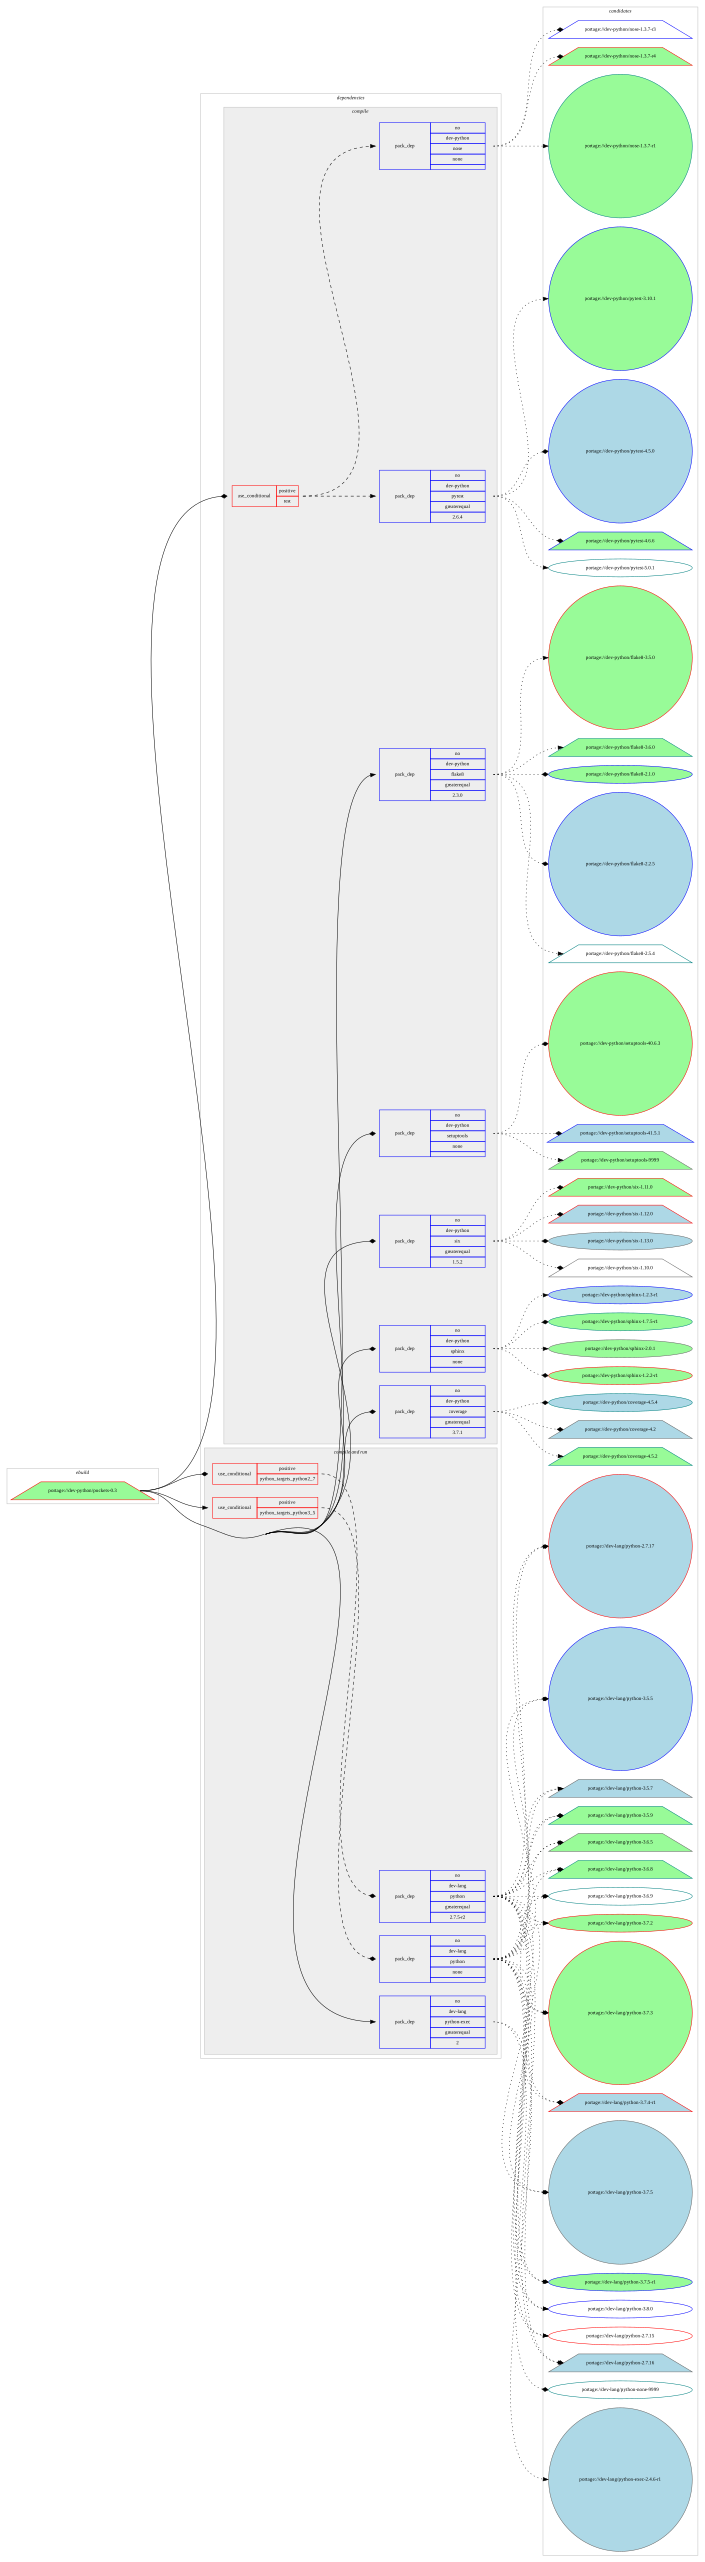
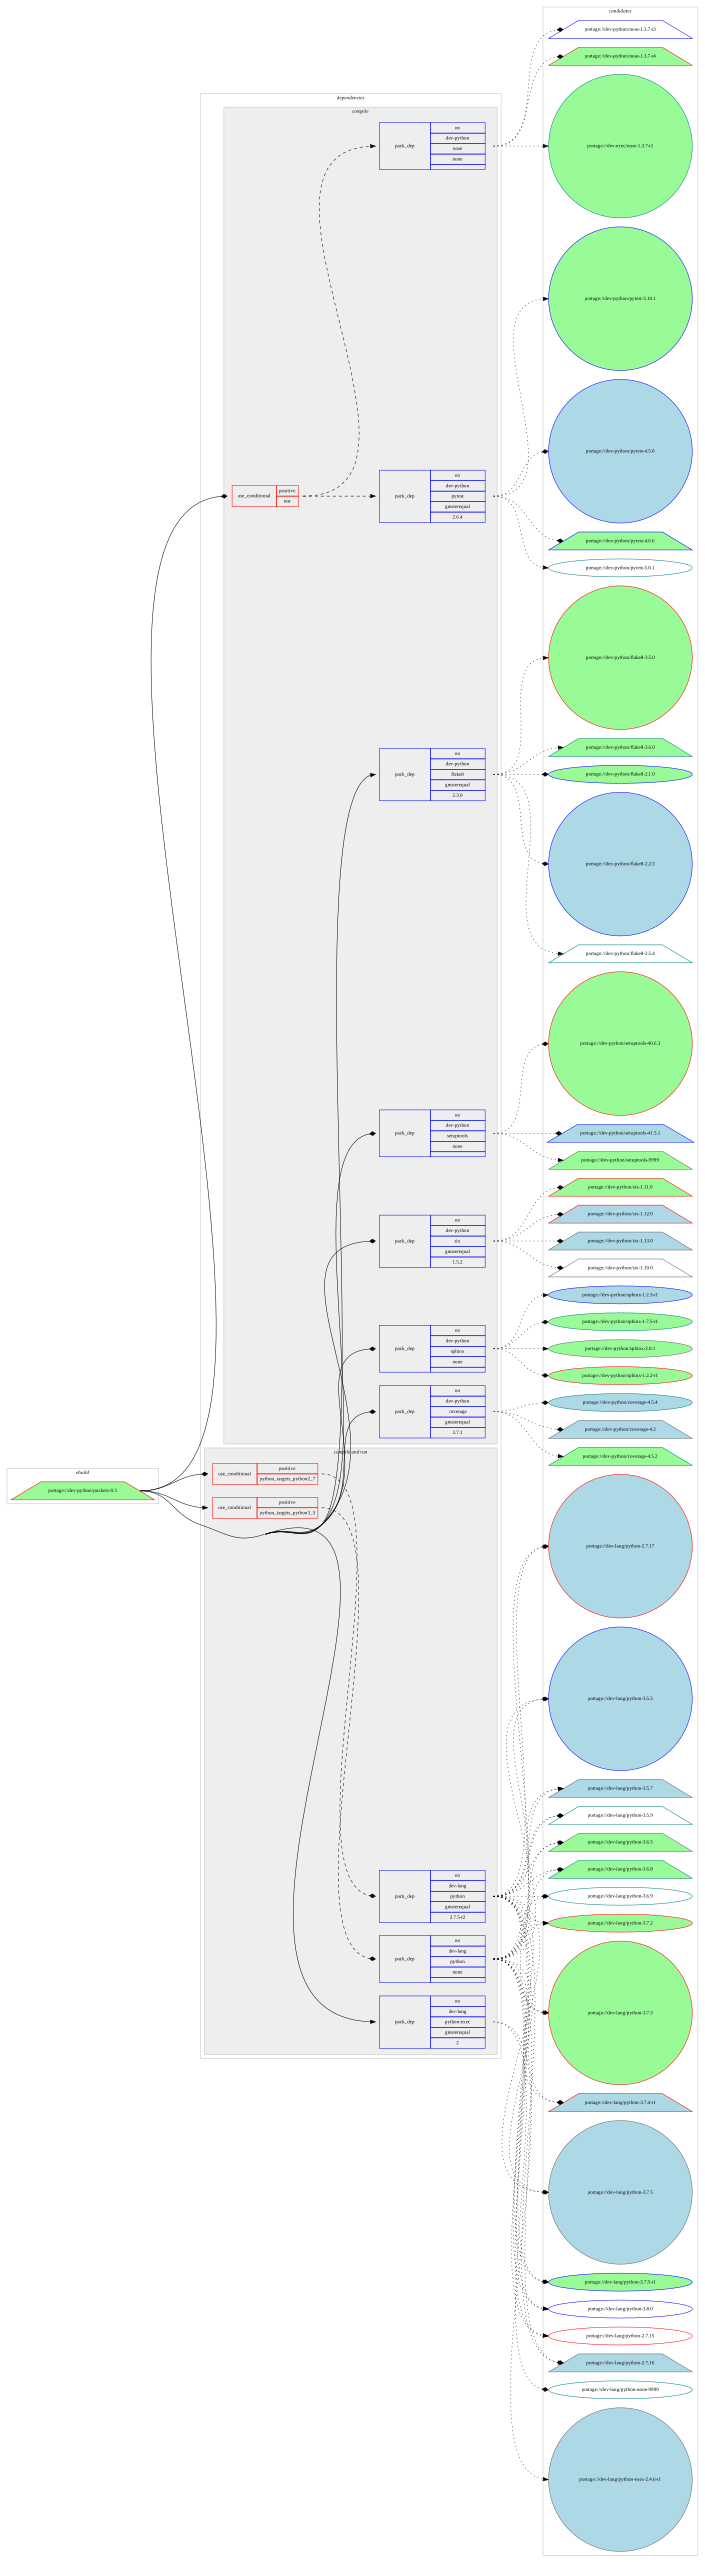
  digraph {
    compound=true
    concentrate=true
    fontname="Liberation Serif"
    fontsize=10
    newrank=true
    rankdir=LR
    ranksep=1.5
    node [color=blue fillcolor=palegreen fontname="Liberation Serif" fontsize=10 shape=trapezium style=filled]
    edge [arrowhead=diamond fontname="Liberation Serif" headport=w style=dotted tailport=e weight=100]
    n1 [color=red label="portage://dev-python/pockets-0.3" width=4]
    n2 [label=<<TABLE BORDER="0" CELLBORDER="1" CELLSPACING="0" CELLPADDING="4" WIDTH="220"><TR><TD ROWSPAN="6" CELLPADDING="30">pack_dep</TD></TR><TR><TD WIDTH="110">no</TD></TR><TR><TD>dev-python</TD></TR><TR><TD>pytest</TD></TR><TR><TD>greaterequal</TD></TR><TR><TD>2.6.4</TD></TR></TABLE>> shape=none fillcolor="" style=""]
    n3 [label=<<TABLE BORDER="0" CELLBORDER="1" CELLSPACING="0" CELLPADDING="4" WIDTH="220"><TR><TD ROWSPAN="6" CELLPADDING="30">pack_dep</TD></TR><TR><TD WIDTH="110">no</TD></TR><TR><TD>dev-python</TD></TR><TR><TD>nose</TD></TR><TR><TD>none</TD></TR><TR><TD></TD></TR></TABLE>> shape=none fillcolor="" style=""]
    n4 [color=red label=<<TABLE BORDER="0" CELLBORDER="1" CELLSPACING="0" CELLPADDING="4"><TR><TD ROWSPAN="3" CELLPADDING="10">use_conditional</TD></TR><TR><TD>positive</TD></TR><TR><TD>test</TD></TR></TABLE>> shape=none fillcolor="" style=""]
    n5 [label=<<TABLE BORDER="0" CELLBORDER="1" CELLSPACING="0" CELLPADDING="4" WIDTH="220"><TR><TD ROWSPAN="6" CELLPADDING="30">pack_dep</TD></TR><TR><TD WIDTH="110">no</TD></TR><TR><TD>dev-python</TD></TR><TR><TD>coverage</TD></TR><TR><TD>greaterequal</TD></TR><TR><TD>3.7.1</TD></TR></TABLE>> shape=none fillcolor="" style=""]
    n6 [label=<<TABLE BORDER="0" CELLBORDER="1" CELLSPACING="0" CELLPADDING="4" WIDTH="220"><TR><TD ROWSPAN="6" CELLPADDING="30">pack_dep</TD></TR><TR><TD WIDTH="110">no</TD></TR><TR><TD>dev-python</TD></TR><TR><TD>flake8</TD></TR><TR><TD>greaterequal</TD></TR><TR><TD>2.3.0</TD></TR></TABLE>> shape=none fillcolor="" style=""]
    n7 [label=<<TABLE BORDER="0" CELLBORDER="1" CELLSPACING="0" CELLPADDING="4" WIDTH="220"><TR><TD ROWSPAN="6" CELLPADDING="30">pack_dep</TD></TR><TR><TD WIDTH="110">no</TD></TR><TR><TD>dev-python</TD></TR><TR><TD>setuptools</TD></TR><TR><TD>none</TD></TR><TR><TD></TD></TR></TABLE>> shape=none fillcolor="" style=""]
    n8 [label=<<TABLE BORDER="0" CELLBORDER="1" CELLSPACING="0" CELLPADDING="4" WIDTH="220"><TR><TD ROWSPAN="6" CELLPADDING="30">pack_dep</TD></TR><TR><TD WIDTH="110">no</TD></TR><TR><TD>dev-python</TD></TR><TR><TD>six</TD></TR><TR><TD>greaterequal</TD></TR><TR><TD>1.5.2</TD></TR></TABLE>> shape=none fillcolor="" style=""]
    n9 [label=<<TABLE BORDER="0" CELLBORDER="1" CELLSPACING="0" CELLPADDING="4" WIDTH="220"><TR><TD ROWSPAN="6" CELLPADDING="30">pack_dep</TD></TR><TR><TD WIDTH="110">no</TD></TR><TR><TD>dev-python</TD></TR><TR><TD>sphinx</TD></TR><TR><TD>none</TD></TR><TR><TD></TD></TR></TABLE>> shape=none fillcolor="" style=""]
    n10 [label=<<TABLE BORDER="0" CELLBORDER="1" CELLSPACING="0" CELLPADDING="4" WIDTH="220"><TR><TD ROWSPAN="6" CELLPADDING="30">pack_dep</TD></TR><TR><TD WIDTH="110">no</TD></TR><TR><TD>dev-lang</TD></TR><TR><TD>python</TD></TR><TR><TD>greaterequal</TD></TR><TR><TD>2.7.5-r2</TD></TR></TABLE>> shape=none fillcolor="" style=""]
    n11 [color=red label=<<TABLE BORDER="0" CELLBORDER="1" CELLSPACING="0" CELLPADDING="4"><TR><TD ROWSPAN="3" CELLPADDING="10">use_conditional</TD></TR><TR><TD>positive</TD></TR><TR><TD>python_targets_python2_7</TD></TR></TABLE>> shape=none fillcolor="" style=""]
    n12 [label=<<TABLE BORDER="0" CELLBORDER="1" CELLSPACING="0" CELLPADDING="4" WIDTH="220"><TR><TD ROWSPAN="6" CELLPADDING="30">pack_dep</TD></TR><TR><TD WIDTH="110">no</TD></TR><TR><TD>dev-lang</TD></TR><TR><TD>python</TD></TR><TR><TD>none</TD></TR><TR><TD></TD></TR></TABLE>> shape=none fillcolor="" style=""]
    n13 [color=red label=<<TABLE BORDER="0" CELLBORDER="1" CELLSPACING="0" CELLPADDING="4"><TR><TD ROWSPAN="3" CELLPADDING="10">use_conditional</TD></TR><TR><TD>positive</TD></TR><TR><TD>python_targets_python3_5</TD></TR></TABLE>> shape=none fillcolor="" style=""]
    n14 [label=<<TABLE BORDER="0" CELLBORDER="1" CELLSPACING="0" CELLPADDING="4" WIDTH="220"><TR><TD ROWSPAN="6" CELLPADDING="30">pack_dep</TD></TR><TR><TD WIDTH="110">no</TD></TR><TR><TD>dev-lang</TD></TR><TR><TD>python-exec</TD></TR><TR><TD>greaterequal</TD></TR><TR><TD>2</TD></TR></TABLE>> shape=none fillcolor="" style=""]
    n15 [label="portage://dev-python/pytest-3.10.1" shape=circle width=4]
    n16 [fillcolor=lightblue label="portage://dev-python/pytest-4.5.0" shape=circle width=4]
    n17 [label="portage://dev-python/pytest-4.6.6" width=4]
    n18 [color=teal fillcolor=white label="portage://dev-python/pytest-5.0.1" shape=ellipse width=4]
-   n19 [color=teal label="portage://dev-python/nose-1.3.7-r1" shape=circle width=4]
+   n19 [color=teal label="portage://dev-exec/nose-1.3.7-r1" shape=circle width=4]
    n20 [fillcolor=white label="portage://dev-python/nose-1.3.7-r3" width=4]
    n21 [color=red label="portage://dev-python/nose-1.3.7-r4" width=4]
    n22 [color=gray40 fillcolor=lightblue label="portage://dev-python/coverage-4.2" width=4]
    n23 [color=teal label="portage://dev-python/coverage-4.5.2" width=4]
    n24 [color=teal fillcolor=lightblue label="portage://dev-python/coverage-4.5.4" shape=ellipse width=4]
    n25 [label="portage://dev-python/flake8-2.1.0" shape=ellipse width=4]
    n26 [fillcolor=lightblue label="portage://dev-python/flake8-2.2.5" shape=circle width=4]
    n27 [color=teal fillcolor=white label="portage://dev-python/flake8-2.5.4" width=4]
    n28 [color=red label="portage://dev-python/flake8-3.5.0" shape=circle width=4]
    n29 [color=teal label="portage://dev-python/flake8-3.6.0" width=4]
    n30 [color=red label="portage://dev-python/setuptools-40.6.3" shape=circle width=4]
    n31 [fillcolor=lightblue label="portage://dev-python/setuptools-41.5.1" width=4]
    n32 [color=gray40 label="portage://dev-python/setuptools-9999" width=4]
    n33 [color=gray40 fillcolor=white label="portage://dev-python/six-1.10.0" width=4]
    n34 [color=red label="portage://dev-python/six-1.11.0" width=4]
    n35 [color=red fillcolor=lightblue label="portage://dev-python/six-1.12.0" width=4]
-   n36 [color=gray40 fillcolor=lightblue label="portage://dev-python/six-1.13.0" shape=ellipse width=4]
+   n36 [color=gray40 fillcolor=lightblue label="portage://dev-python/six-1.13.0" width=4]
    n37 [color=red label="portage://dev-python/sphinx-1.2.2-r1" shape=ellipse width=4]
    n38 [fillcolor=lightblue label="portage://dev-python/sphinx-1.2.3-r1" shape=ellipse width=4]
    n39 [color=teal label="portage://dev-python/sphinx-1.7.5-r1" shape=ellipse width=4]
    n40 [color=gray40 label="portage://dev-python/sphinx-2.0.1" shape=ellipse width=4]
    n41 [color=red fillcolor=white label="portage://dev-lang/python-2.7.15" shape=ellipse width=4]
    n42 [color=gray40 fillcolor=lightblue label="portage://dev-lang/python-2.7.16" width=4]
    n43 [color=red fillcolor=lightblue label="portage://dev-lang/python-2.7.17" shape=circle width=4]
    n44 [fillcolor=lightblue label="portage://dev-lang/python-3.5.5" shape=circle width=4]
    n45 [color=gray40 fillcolor=lightblue label="portage://dev-lang/python-3.5.7" width=4]
-   n46 [color=teal label="portage://dev-lang/python-3.5.9" width=4]
+   n46 [color=teal fillcolor=white label="portage://dev-lang/python-3.5.9" width=4]
    n47 [color=gray40 label="portage://dev-lang/python-3.6.5" width=4]
    n48 [color=teal label="portage://dev-lang/python-3.6.8" width=4]
    n49 [color=teal fillcolor=white label="portage://dev-lang/python-3.6.9" shape=ellipse width=4]
    n50 [color=red label="portage://dev-lang/python-3.7.2" shape=ellipse width=4]
    n51 [color=red label="portage://dev-lang/python-3.7.3" shape=circle width=4]
    n52 [color=red fillcolor=lightblue label="portage://dev-lang/python-3.7.4-r1" width=4]
    n53 [color=gray40 fillcolor=lightblue label="portage://dev-lang/python-3.7.5" shape=circle width=4]
    n54 [label="portage://dev-lang/python-3.7.5-r1" shape=ellipse width=4]
    n55 [fillcolor=white label="portage://dev-lang/python-3.8.0" shape=ellipse width=4]
    n56 [color=gray40 fillcolor=lightblue label="portage://dev-lang/python-exec-2.4.6-r1" shape=circle width=4]
    n57 [color=teal fillcolor=white label="portage://dev-lang/python-none-9999" shape=ellipse width=4]
    subgraph cluster_1 {
      color=gray
      label=<<i>dependencies</i>>
      subgraph cluster_2 {
        color=gray
        fillcolor="#eeeeee"
        label=<<i>compile</i>>
        style=filled
        subgraph sub_3 {
          color=gray
          fillcolor="#eeeeee"
          label=<<i>compile</i>>
          style=filled
          n4
          subgraph sub_4 {
            color=gray
            fillcolor="#eeeeee"
            label=<<i>compile</i>>
            style=filled
            n2
          }
          subgraph sub_5 {
            color=gray
            fillcolor="#eeeeee"
            label=<<i>compile</i>>
            style=filled
            n3
          }
        }
        subgraph sub_6 {
          color=gray
          fillcolor="#eeeeee"
          label=<<i>compile</i>>
          style=filled
          n5
        }
        subgraph sub_7 {
          color=gray
          fillcolor="#eeeeee"
          label=<<i>compile</i>>
          style=filled
          n6
        }
        subgraph sub_8 {
          color=gray
          fillcolor="#eeeeee"
          label=<<i>compile</i>>
          style=filled
          n7
        }
        subgraph sub_9 {
          color=gray
          fillcolor="#eeeeee"
          label=<<i>compile</i>>
          style=filled
          n8
        }
        subgraph sub_10 {
          color=gray
          fillcolor="#eeeeee"
          label=<<i>compile</i>>
          style=filled
          n9
        }
      }
      subgraph cluster_11 {
        color=gray
        fillcolor="#eeeeee"
        label=<<i>compile and run</i>>
        style=filled
        subgraph sub_12 {
          color=gray
          fillcolor="#eeeeee"
          label=<<i>compile and run</i>>
          style=filled
          n11
          subgraph sub_13 {
            color=gray
            fillcolor="#eeeeee"
            label=<<i>compile and run</i>>
            style=filled
            n10
          }
        }
        subgraph sub_14 {
          color=gray
          fillcolor="#eeeeee"
          label=<<i>compile and run</i>>
          style=filled
          n13
          subgraph sub_15 {
            color=gray
            fillcolor="#eeeeee"
            label=<<i>compile and run</i>>
            style=filled
            n12
          }
        }
        subgraph sub_16 {
          color=gray
          fillcolor="#eeeeee"
          label=<<i>compile and run</i>>
          style=filled
          n14
        }
      }
      subgraph cluster_17 {
        color=gray
        fillcolor="#eeeeee"
        label=<<i>run</i>>
        style=filled
      }
    }
    subgraph cluster_18 {
      color=gray
      label=<<i>ebuild</i>>
      n1
    }
    subgraph cluster_19 {
      color=gray
      label=<<i>candidates</i>>
      rank=same
      subgraph sub_20 {
        color=black
        label=<<i>candidates</i>>
        nodesep=1
        rank=same
        n15
        n16
        n17
        n18
      }
      subgraph sub_21 {
        color=black
        label=<<i>candidates</i>>
        nodesep=1
        rank=same
        n19
        n20
        n21
      }
      subgraph sub_22 {
        color=black
        label=<<i>candidates</i>>
        nodesep=1
        rank=same
        n22
        n23
        n24
      }
      subgraph sub_23 {
        color=black
        label=<<i>candidates</i>>
        nodesep=1
        rank=same
        n25
        n26
        n27
        n28
        n29
      }
      subgraph sub_24 {
        color=black
        label=<<i>candidates</i>>
        nodesep=1
        rank=same
        n30
        n31
        n32
      }
      subgraph sub_25 {
        color=black
        label=<<i>candidates</i>>
        nodesep=1
        rank=same
        n33
        n34
        n35
        n36
      }
      subgraph sub_26 {
        color=black
        label=<<i>candidates</i>>
        nodesep=1
        rank=same
        n37
        n38
        n39
        n40
      }
      subgraph sub_27 {
        color=black
        label=<<i>candidates</i>>
        nodesep=1
        rank=same
        n41
        n42
        n43
        n44
        n45
        n46
        n47
        n48
        n49
        n50
        n51
        n52
        n53
        n54
        n55
      }
      subgraph sub_28 {
        color=black
        label=<<i>candidates</i>>
        nodesep=1
        rank=same
        n41
        n42
        n43
        n44
        n45
        n46
        n47
        n48
        n49
        n50
        n51
        n52
        n53
        n54
        n55
      }
      subgraph sub_29 {
        color=black
        label=<<i>candidates</i>>
        nodesep=1
        rank=same
        n56
        n57
      }
    }
    n1 -> n4 [style=solid weight=20]
    n1 -> n5 [style=solid weight=20]
    n1 -> n6 [arrowhead=normal style=solid weight=20]
    n1 -> n7 [style=solid weight=20]
    n1 -> n8 [style=solid weight=20]
    n1 -> n9 [style=solid weight=20]
    n1 -> n11 [style=solid weight=20]
    n1 -> n13 [arrowhead=normal style=solid weight=20]
    n1 -> n14 [arrowhead=normal style=solid weight=20]
    n2 -> n15 [arrowhead=normal]
    n2 -> n16
    n2 -> n17
    n2 -> n18 [arrowhead=normal]
    n3 -> n19 [arrowhead=normal]
    n3 -> n20
    n3 -> n21
    n4 -> n2 [arrowhead=normal style=dashed weight=20]
    n4 -> n3 [arrowhead=normal style=dashed weight=20]
    n5 -> n22
    n5 -> n23 [arrowhead=normal]
    n5 -> n24
    n6 -> n25
    n6 -> n26
    n6 -> n27 [arrowhead=normal]
    n6 -> n28 [arrowhead=normal]
    n6 -> n29 [arrowhead=normal]
    n7 -> n30
    n7 -> n31
    n7 -> n32 [arrowhead=normal]
    n8 -> n33
    n8 -> n34
    n8 -> n35
    n8 -> n36
    n9 -> n37
    n9 -> n38 [arrowhead=normal]
    n9 -> n39
    n9 -> n40 [arrowhead=normal]
    n10 -> n41 [arrowhead=normal]
    n10 -> n42 [arrowhead=normal]
    n10 -> n43 [arrowhead=normal]
    n10 -> n44 [arrowhead=normal]
    n10 -> n45 [arrowhead=normal]
    n10 -> n46
    n10 -> n47
    n10 -> n48
    n10 -> n49
    n10 -> n50 [arrowhead=normal]
    n10 -> n51
    n10 -> n52
    n10 -> n53 [arrowhead=normal]
    n10 -> n54 [arrowhead=normal]
    n10 -> n55 [arrowhead=normal]
    n11 -> n10 [style=dashed weight=20]
    n12 -> n41 [arrowhead=normal]
    n12 -> n42
    n12 -> n43
    n12 -> n44
    n12 -> n45 [arrowhead=normal]
    n12 -> n46
    n12 -> n47 [arrowhead=normal]
    n12 -> n48 [arrowhead=normal]
    n12 -> n49 [arrowhead=normal]
    n12 -> n50 [arrowhead=normal]
    n12 -> n51 [arrowhead=normal]
    n12 -> n52
    n12 -> n53
    n12 -> n54
    n12 -> n55 [arrowhead=normal]
    n13 -> n12 [style=dashed weight=20]
    n14 -> n56 [arrowhead=normal]
    n14 -> n57
  }
